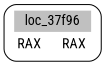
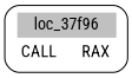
  digraph {
    fontname="Roboto Condensed"
-   n1 [fontname="Roboto Condensed" label=<<table border="0" cellborder="0" cellpadding="3"><tr><td align="center" colspan="2" bgcolor="grey">loc_37f96</td></tr><tr><td align="left">RAX       RAX</td></tr></table>> shape=Mrecord]
+   n1 [fontname="Roboto Condensed" label=<<table border="0" cellborder="0" cellpadding="3"><tr><td align="center" colspan="2" bgcolor="grey">loc_37f96</td></tr><tr><td align="left">CALL       RAX</td></tr></table>> shape=Mrecord]
  }
